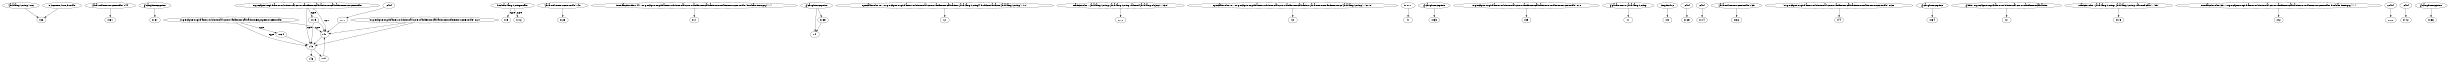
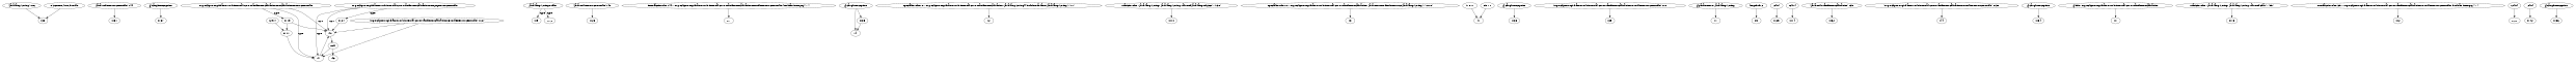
  digraph {
    n1 [label="(java.lang.String) $r6"]
    n2 [label=r38]
    n3 [label="(java.util.ResourceBundle) r44"]
    n4 [label="$r31"]
    n5 [label="@caughtexception"]
    n6 [label="$r37"]
    n7 [label="$r19"]
    n8 [label=r41]
    n9 [label=r40]
    n10 [label=null]
    n11 [label="r2[i1]"]
    n12 [label="$r11"]
    n13 [label="org.eclipse.osgi.framework.internal.core.ManifestLocalization$LocalizationResourceBundle"]
    n14 [label="'OSGI-INF/l10n/bundle'"]
-   n15 [label="boolean.lang.StringBuffer"]
+   n15 [label="java.lang.StringBuffer"]
    n16 [label="$r9"]
    n17 [label="$r12"]
    n18 [label="org.eclipse.osgi.framework.internal.core.ManifestLocalization$EmptyResouceBundle"]
    n19 [label="$r24"]
    n20 [label="(org.eclipse.osgi.framework.internal.core.ManifestLocalization$BundleResourceBundle) $r27"]
    n21 [label="(java.util.ResourceBundle) r40"]
    n22 [label="$r23"]
    n23 [label="interfaceinvoke r44.<org.eclipse.osgi.framework.internal.core.ManifestLocalization$BundleResourceBundle: boolean isEmpty()>()"]
    n24 [label="$z1"]
    n25 [label="@caughtexception"]
    n26 [label=r4]
    n27 [label="$r35"]
    n28 [label="specialinvoke r0.<org.eclipse.osgi.framework.internal.core.ManifestLocalization: java.lang.String[] buildNLVariants(java.lang.String)>(r1)"]
    n29 [label=r2]
    n30 [label="staticinvoke <java.lang.String: java.lang.String valueOf(java.lang.Object)>(r38)"]
    n31 [label="$r10"]
    n32 [label="specialinvoke r0.<org.eclipse.osgi.framework.internal.core.ManifestLocalization: java.net.URL findResource(java.lang.String)>($r18)"]
    n33 [label=r3]
    n34 [label=r43]
    n35 [label="i1 + -1"]
    n36 [label=i1]
+   n37 [label="$i0 - 1"]
    n38 [label="@caughtexception"]
    n39 [label="$r33"]
    n40 [label="(org.eclipse.osgi.framework.internal.core.ManifestLocalization$BundleResourceBundle) $r8"]
    n41 [label=r39]
    n42 [label="@parameter0: java.lang.String"]
    n43 [label=r1]
    n44 [label="lengthof r2"]
    n45 [label="$i0"]
    n46 [label="r2[i1]"]
    n47 [label="$r25"]
    n48 [label="r2[i1]"]
    n49 [label="$r14"]
-   n50 [label="(java.util.ResourceBundle) r39"]
+   n50 [label="(java.util.ManifestLocalization) r39"]
    n51 [label="$r32"]
    n52 [label="(org.eclipse.osgi.framework.internal.core.ManifestLocalization$BundleResourceBundle) $r30"]
    n53 [label=r44]
    n54 [label="@caughtexception"]
    n55 [label="$r34"]
    n56 [label="@this: org.eclipse.osgi.framework.internal.core.ManifestLocalization"]
    n57 [label=r0]
    n58 [label="staticinvoke <java.lang.String: java.lang.String valueOf(char)>(95)"]
    n59 [label="$r13"]
    n60 [label="interfaceinvoke r39.<org.eclipse.osgi.framework.internal.core.ManifestLocalization$BundleResourceBundle: boolean isEmpty()>()"]
    n61 [label="$z2"]
    n62 [label="r2[i1]"]
    n63 [label="$r20"]
    n64 [label="r2[i1]"]
    n65 [label="$r42"]
    n66 [label="@caughtexception"]
    n67 [label="$r36"]
    n1 -> n2
    n3 -> n4
    n5 -> n6
-   n7 -> n8
+   n7 -> n12
    n7 -> n9
    n8 -> n9
    n9 -> n10
    n10 -> n8
-   n9 -> n34
+   n10 -> n34
    n11 -> n12
    n12 -> n8
    n13 -> n7 [label=type]
    n13 -> n8 [label=type]
    n13 -> n9 [label=type]
    n14 -> n2
    n15 -> n16 [label=type]
    n15 -> n17 [label=type]
    n18 -> n8 [label=type]
    n18 -> n9 [label=type]
    n18 -> n19 [label=type]
    n19 -> n9
    n20 -> n8
    n20 -> n9
    n21 -> n22
    n23 -> n24
    n25 -> n26
    n25 -> n27
    n27 -> n26
    n28 -> n29
    n30 -> n31
    n32 -> n33
    n35 -> n36
+   n37 -> n36
    n38 -> n39
    n40 -> n41
    n42 -> n43
    n44 -> n45
    n46 -> n47
    n48 -> n49
    n50 -> n51
    n52 -> n53
    n54 -> n55
    n56 -> n57
    n58 -> n59
    n60 -> n61
    n62 -> n63
    n64 -> n65
    n66 -> n67
  }
